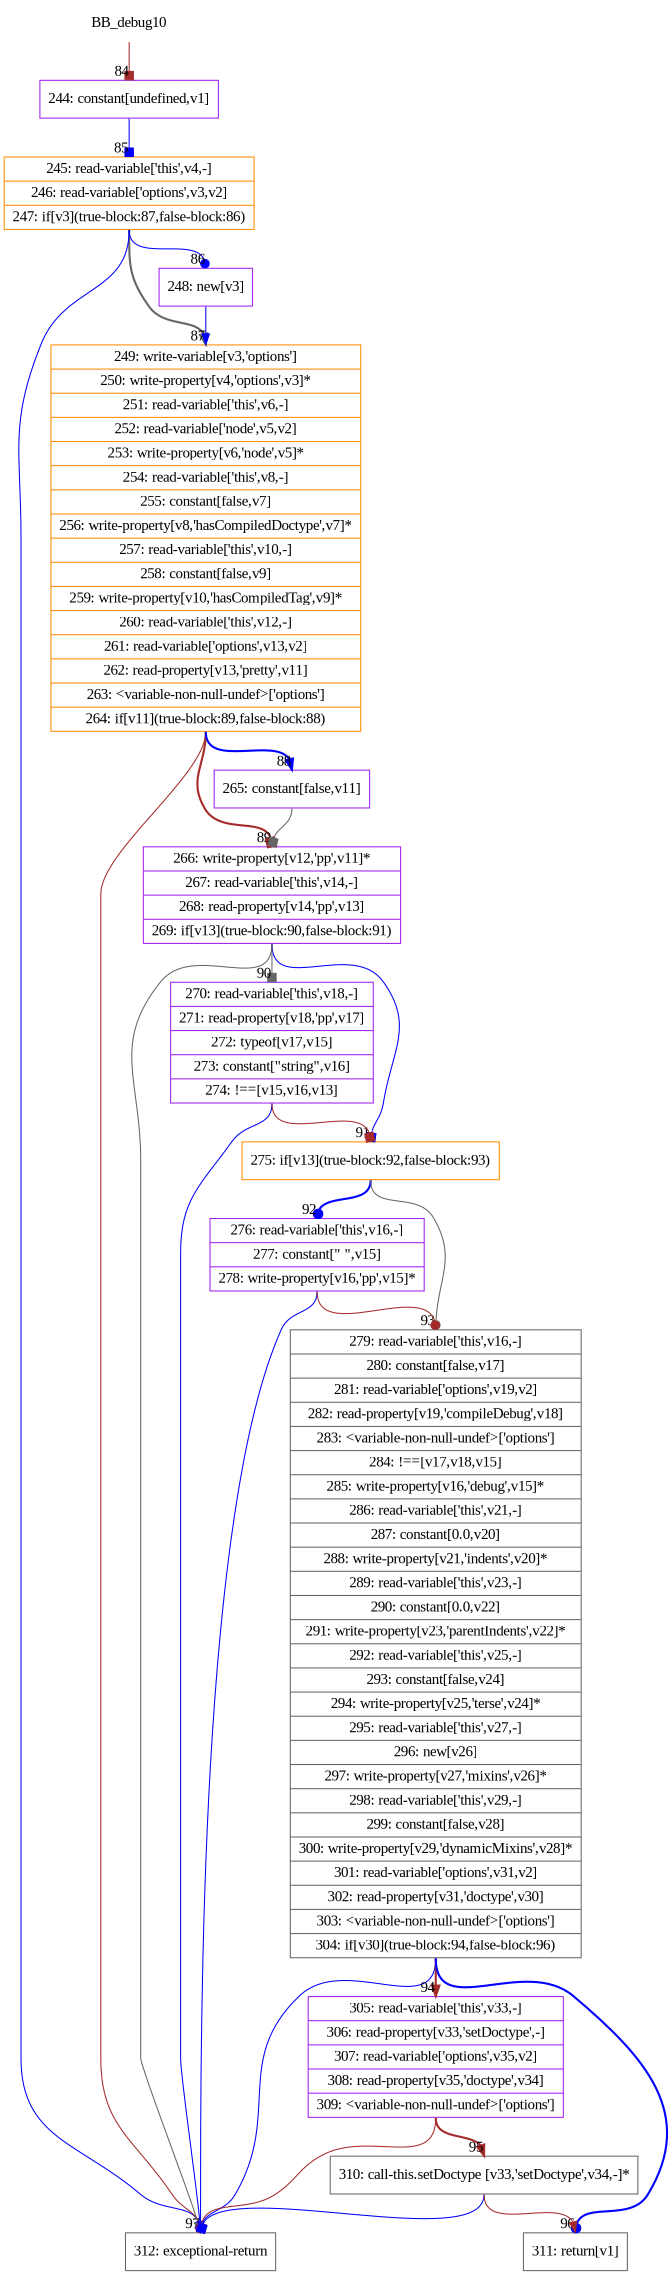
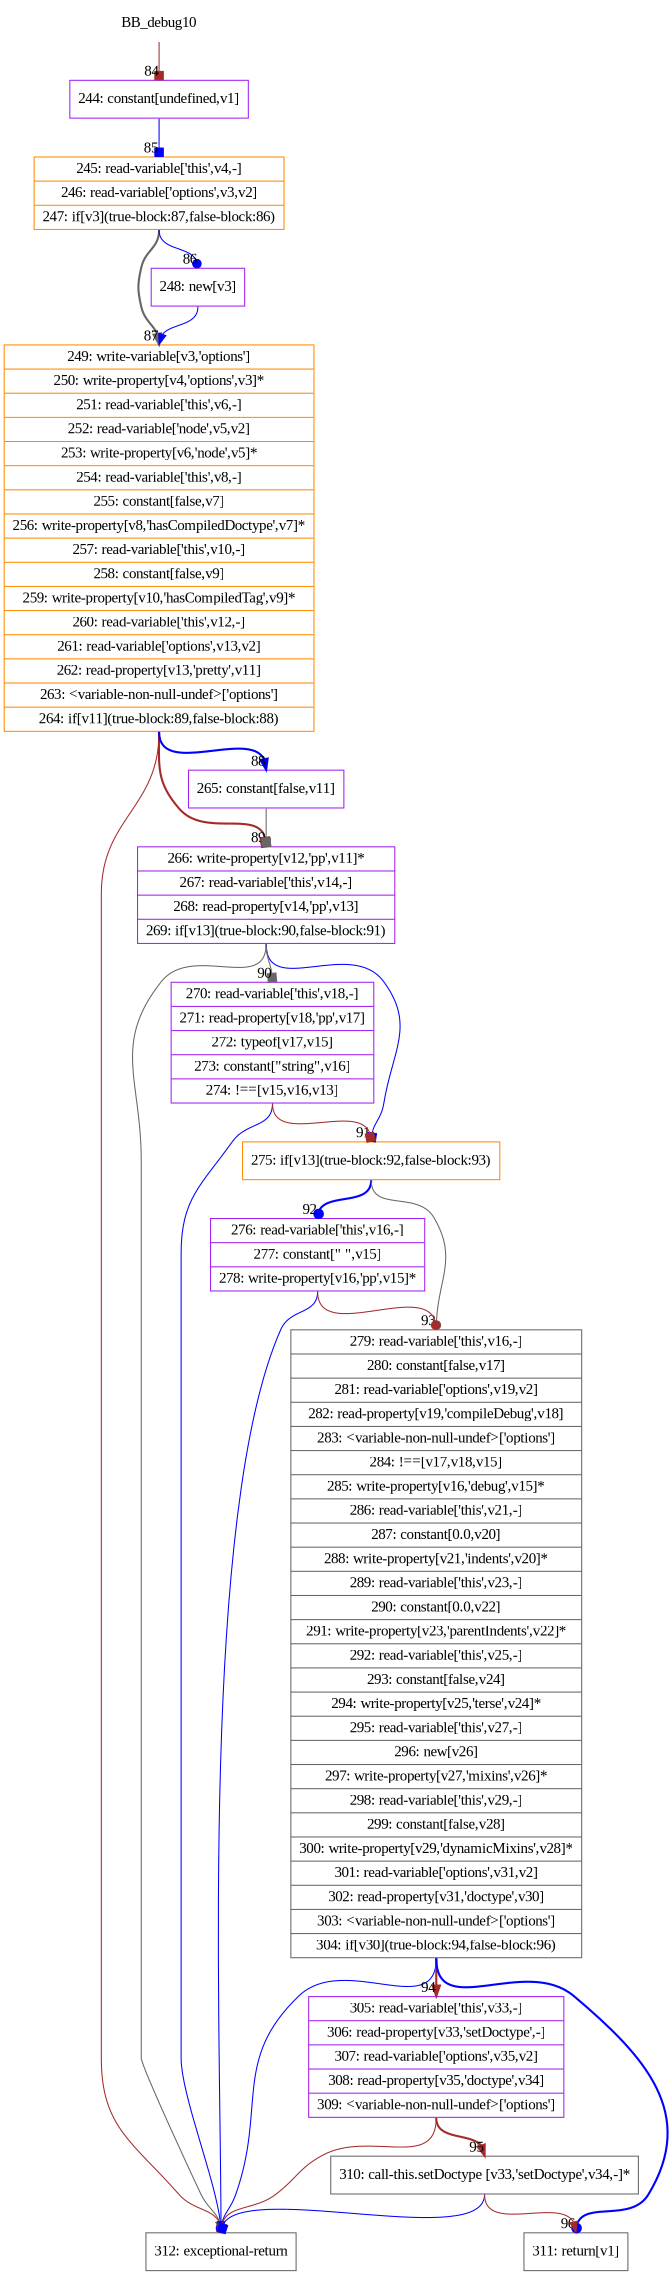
  digraph {
    fontname="Liberation Serif"
    rankdir=TD
    node [color=purple fontname="Liberation Serif" shape=record]
    edge [arrowhead=box color=blue fontname="Liberation Serif" headport=n style=solid tailport=s]
    n1 [color=darkorange label=BB_debug10 shape=none]
    n2 [label="{244: constant[undefined,v1]}"]
    n3 [color=darkorange label="{245: read-variable['this',v4,-]|246: read-variable['options',v3,v2]|247: if[v3](true-block:87,false-block:86)}"]
    n4 [color=darkorange label="{249: write-variable[v3,'options']|250: write-property[v4,'options',v3]*|251: read-variable['this',v6,-]|252: read-variable['node',v5,v2]|253: write-property[v6,'node',v5]*|254: read-variable['this',v8,-]|255: constant[false,v7]|256: write-property[v8,'hasCompiledDoctype',v7]*|257: read-variable['this',v10,-]|258: constant[false,v9]|259: write-property[v10,'hasCompiledTag',v9]*|260: read-variable['this',v12,-]|261: read-variable['options',v13,v2]|262: read-property[v13,'pretty',v11]|263: \<variable-non-null-undef\>['options']|264: if[v11](true-block:89,false-block:88)}"]
    n5 [label="{248: new[v3]}"]
    n6 [color=gray40 label="{312: exceptional-return}"]
    n7 [label="{266: write-property[v12,'pp',v11]*|267: read-variable['this',v14,-]|268: read-property[v14,'pp',v13]|269: if[v13](true-block:90,false-block:91)}"]
    n8 [label="{265: constant[false,v11]}"]
    n9 [color=darkorange label="{275: if[v13](true-block:92,false-block:93)}"]
    n10 [label="{270: read-variable['this',v18,-]|271: read-property[v18,'pp',v17]|272: typeof[v17,v15]|273: constant[\"string\",v16]|274: !==[v15,v16,v13]}"]
    n11 [label="{276: read-variable['this',v16,-]|277: constant[\"  \",v15]|278: write-property[v16,'pp',v15]*}"]
    n12 [color=gray40 label="{279: read-variable['this',v16,-]|280: constant[false,v17]|281: read-variable['options',v19,v2]|282: read-property[v19,'compileDebug',v18]|283: \<variable-non-null-undef\>['options']|284: !==[v17,v18,v15]|285: write-property[v16,'debug',v15]*|286: read-variable['this',v21,-]|287: constant[0.0,v20]|288: write-property[v21,'indents',v20]*|289: read-variable['this',v23,-]|290: constant[0.0,v22]|291: write-property[v23,'parentIndents',v22]*|292: read-variable['this',v25,-]|293: constant[false,v24]|294: write-property[v25,'terse',v24]*|295: read-variable['this',v27,-]|296: new[v26]|297: write-property[v27,'mixins',v26]*|298: read-variable['this',v29,-]|299: constant[false,v28]|300: write-property[v29,'dynamicMixins',v28]*|301: read-variable['options',v31,v2]|302: read-property[v31,'doctype',v30]|303: \<variable-non-null-undef\>['options']|304: if[v30](true-block:94,false-block:96)}"]
    n13 [label="{305: read-variable['this',v33,-]|306: read-property[v33,'setDoctype',-]|307: read-variable['options',v35,v2]|308: read-property[v35,'doctype',v34]|309: \<variable-non-null-undef\>['options']}"]
    n14 [color=gray40 label="{311: return[v1]}"]
    n15 [color=gray40 label="{310: call-this.setDoctype [v33,'setDoctype',v34,-]*}"]
    n1 -> n2 [color=brown headlabel="    84"]
    n2 -> n3 [headlabel="      85"]
    n3 -> n4 [arrowhead=normal color=gray40 headlabel="      87" style=bold]
    n3 -> n5 [arrowhead=dot headlabel="      86"]
-   n3 -> n6 [arrowhead=normal headlabel="      97"]
    n4 -> n6 [arrowhead=dot color=brown]
    n4 -> n7 [color=brown headlabel="      89" style=bold]
    n4 -> n8 [arrowhead=normal headlabel="      88" style=bold]
    n5 -> n4 [arrowhead=normal]
    n7 -> n6 [arrowhead=normal color=gray40]
    n7 -> n9 [headlabel="      91"]
    n7 -> n10 [color=gray40 headlabel="      90"]
    n8 -> n7 [color=gray40]
    n9 -> n11 [arrowhead=dot headlabel="      92" style=bold]
    n9 -> n12 [arrowhead=dot color=gray40 headlabel="      93"]
    n10 -> n6 [arrowhead=dot]
    n10 -> n9 [color=brown]
    n11 -> n6 [arrowhead=normal]
    n11 -> n12 [arrowhead=dot color=brown]
    n12 -> n6 [arrowhead=dot]
    n12 -> n13 [arrowhead=normal color=brown headlabel="      94" style=bold]
    n12 -> n14 [arrowhead=dot headlabel="      96" style=bold]
    n13 -> n6 [color=brown]
    n13 -> n15 [arrowhead=normal color=brown headlabel="      95" style=bold]
    n15 -> n6
    n15 -> n14 [arrowhead=normal color=brown]
  }
